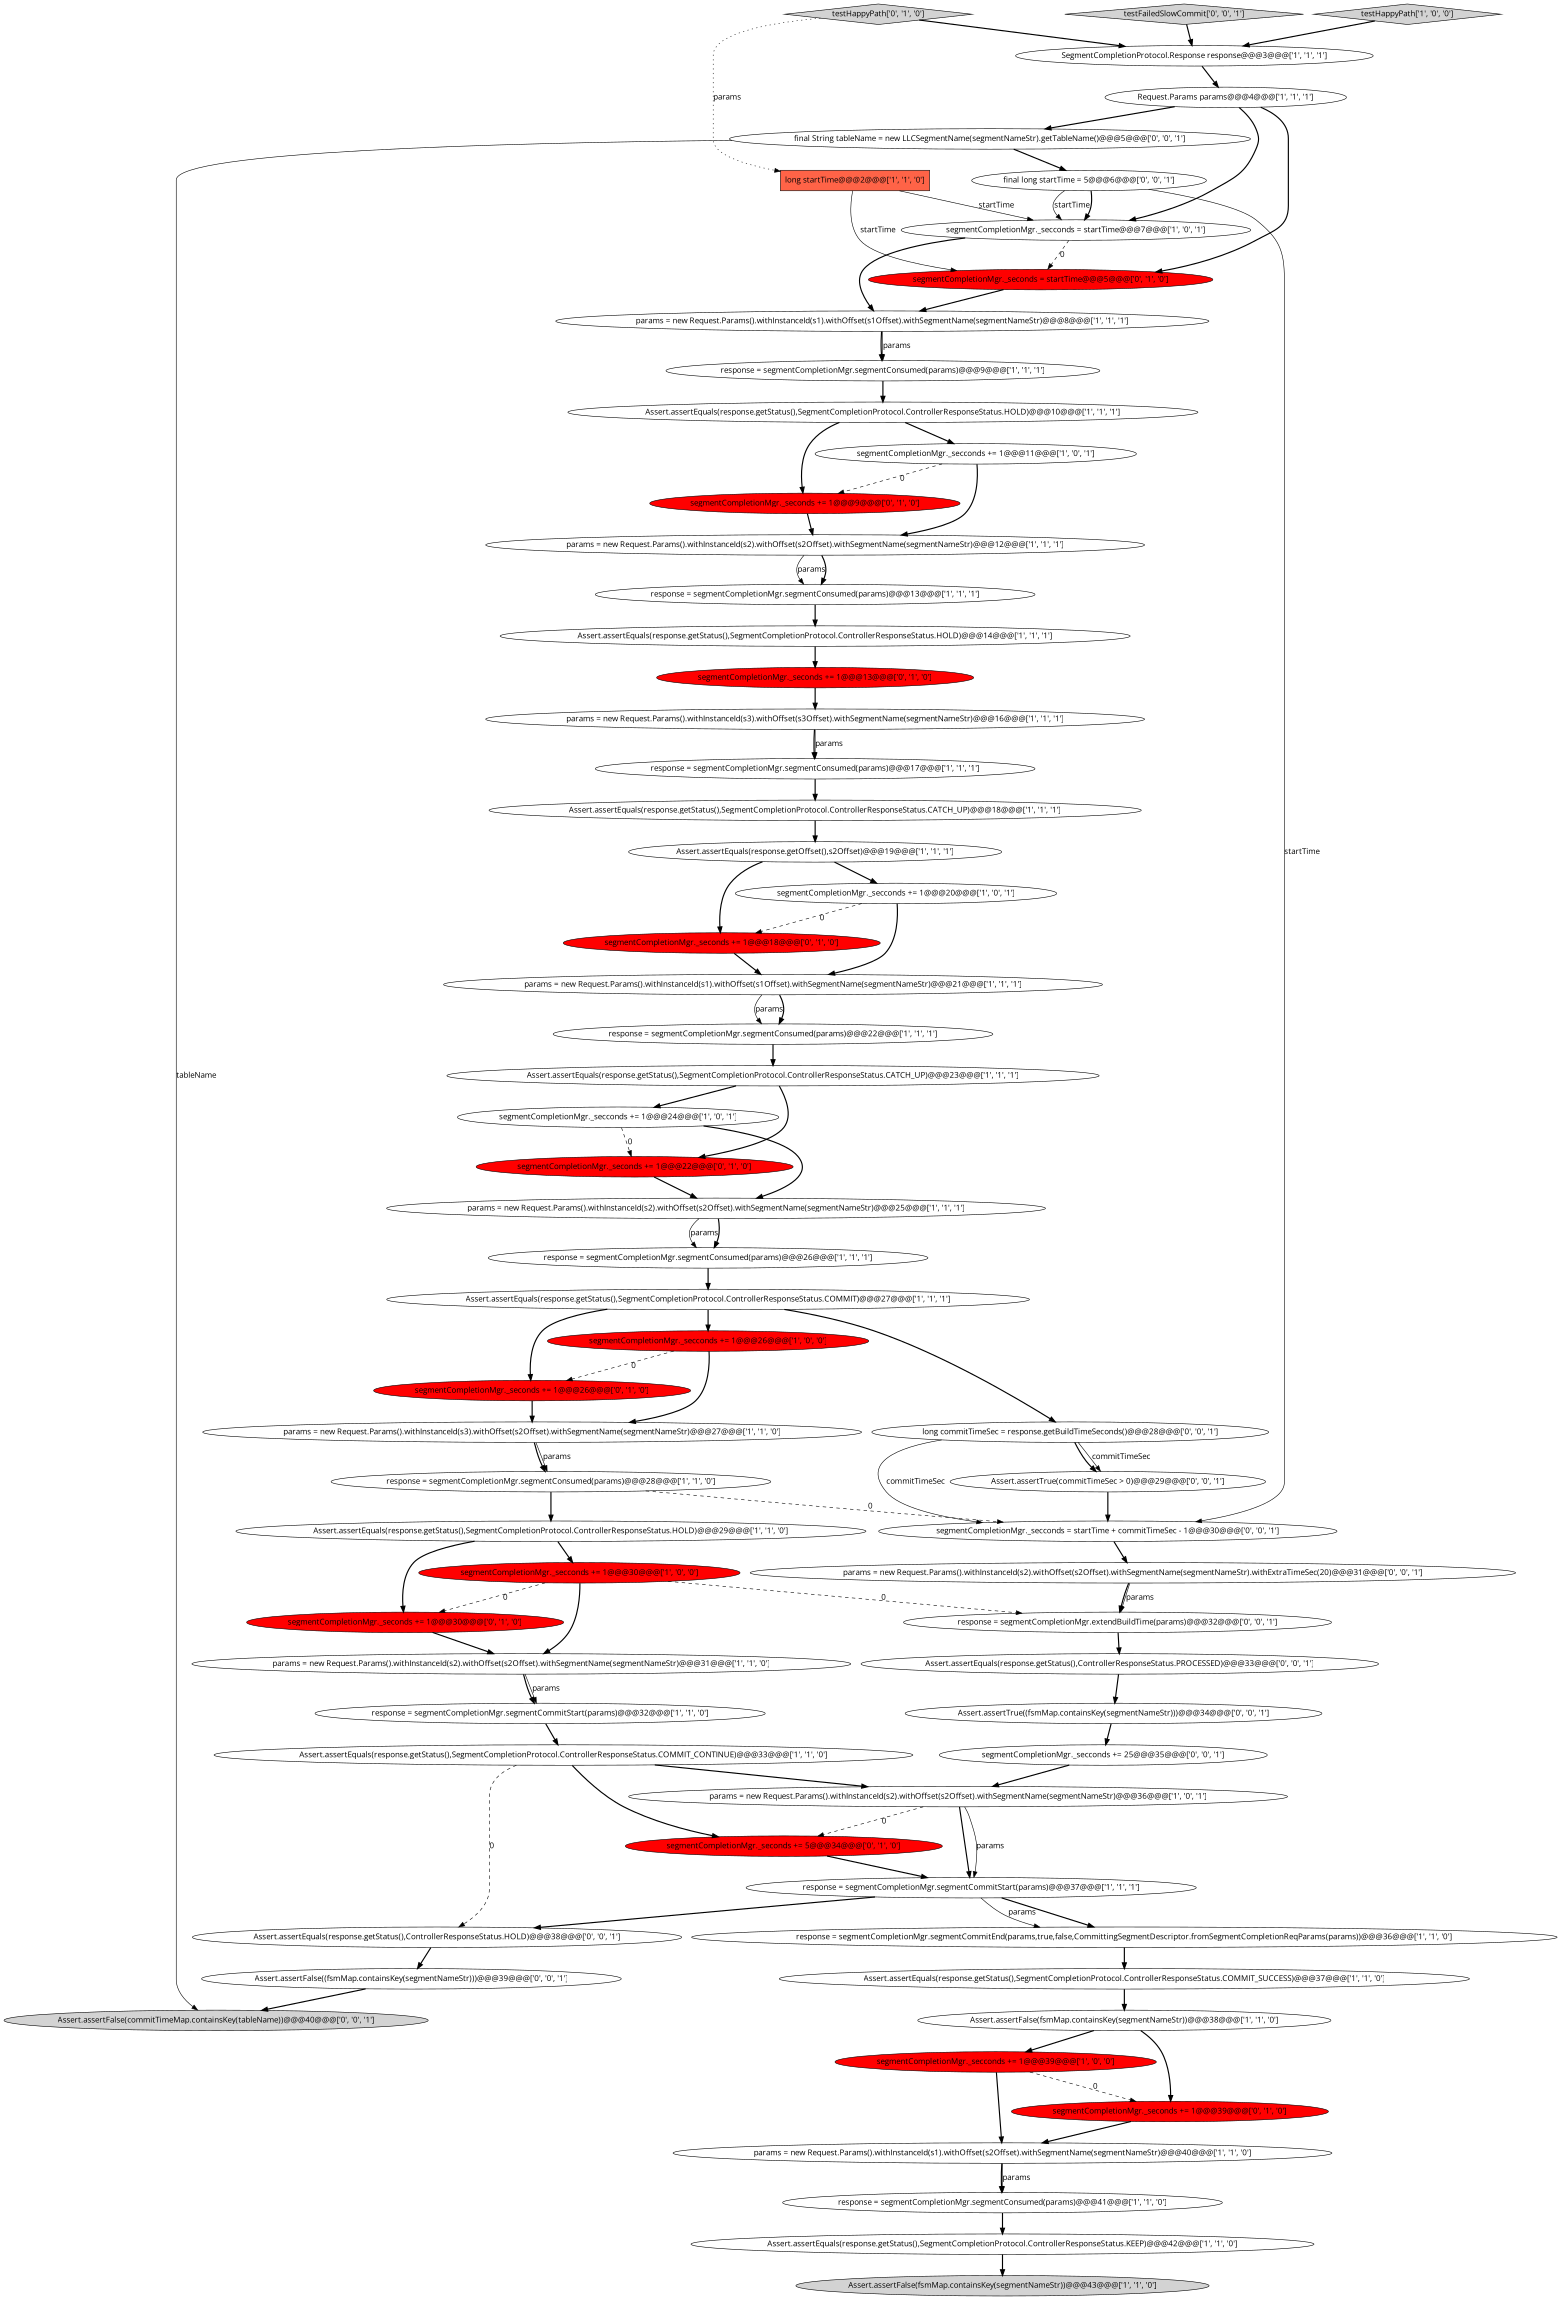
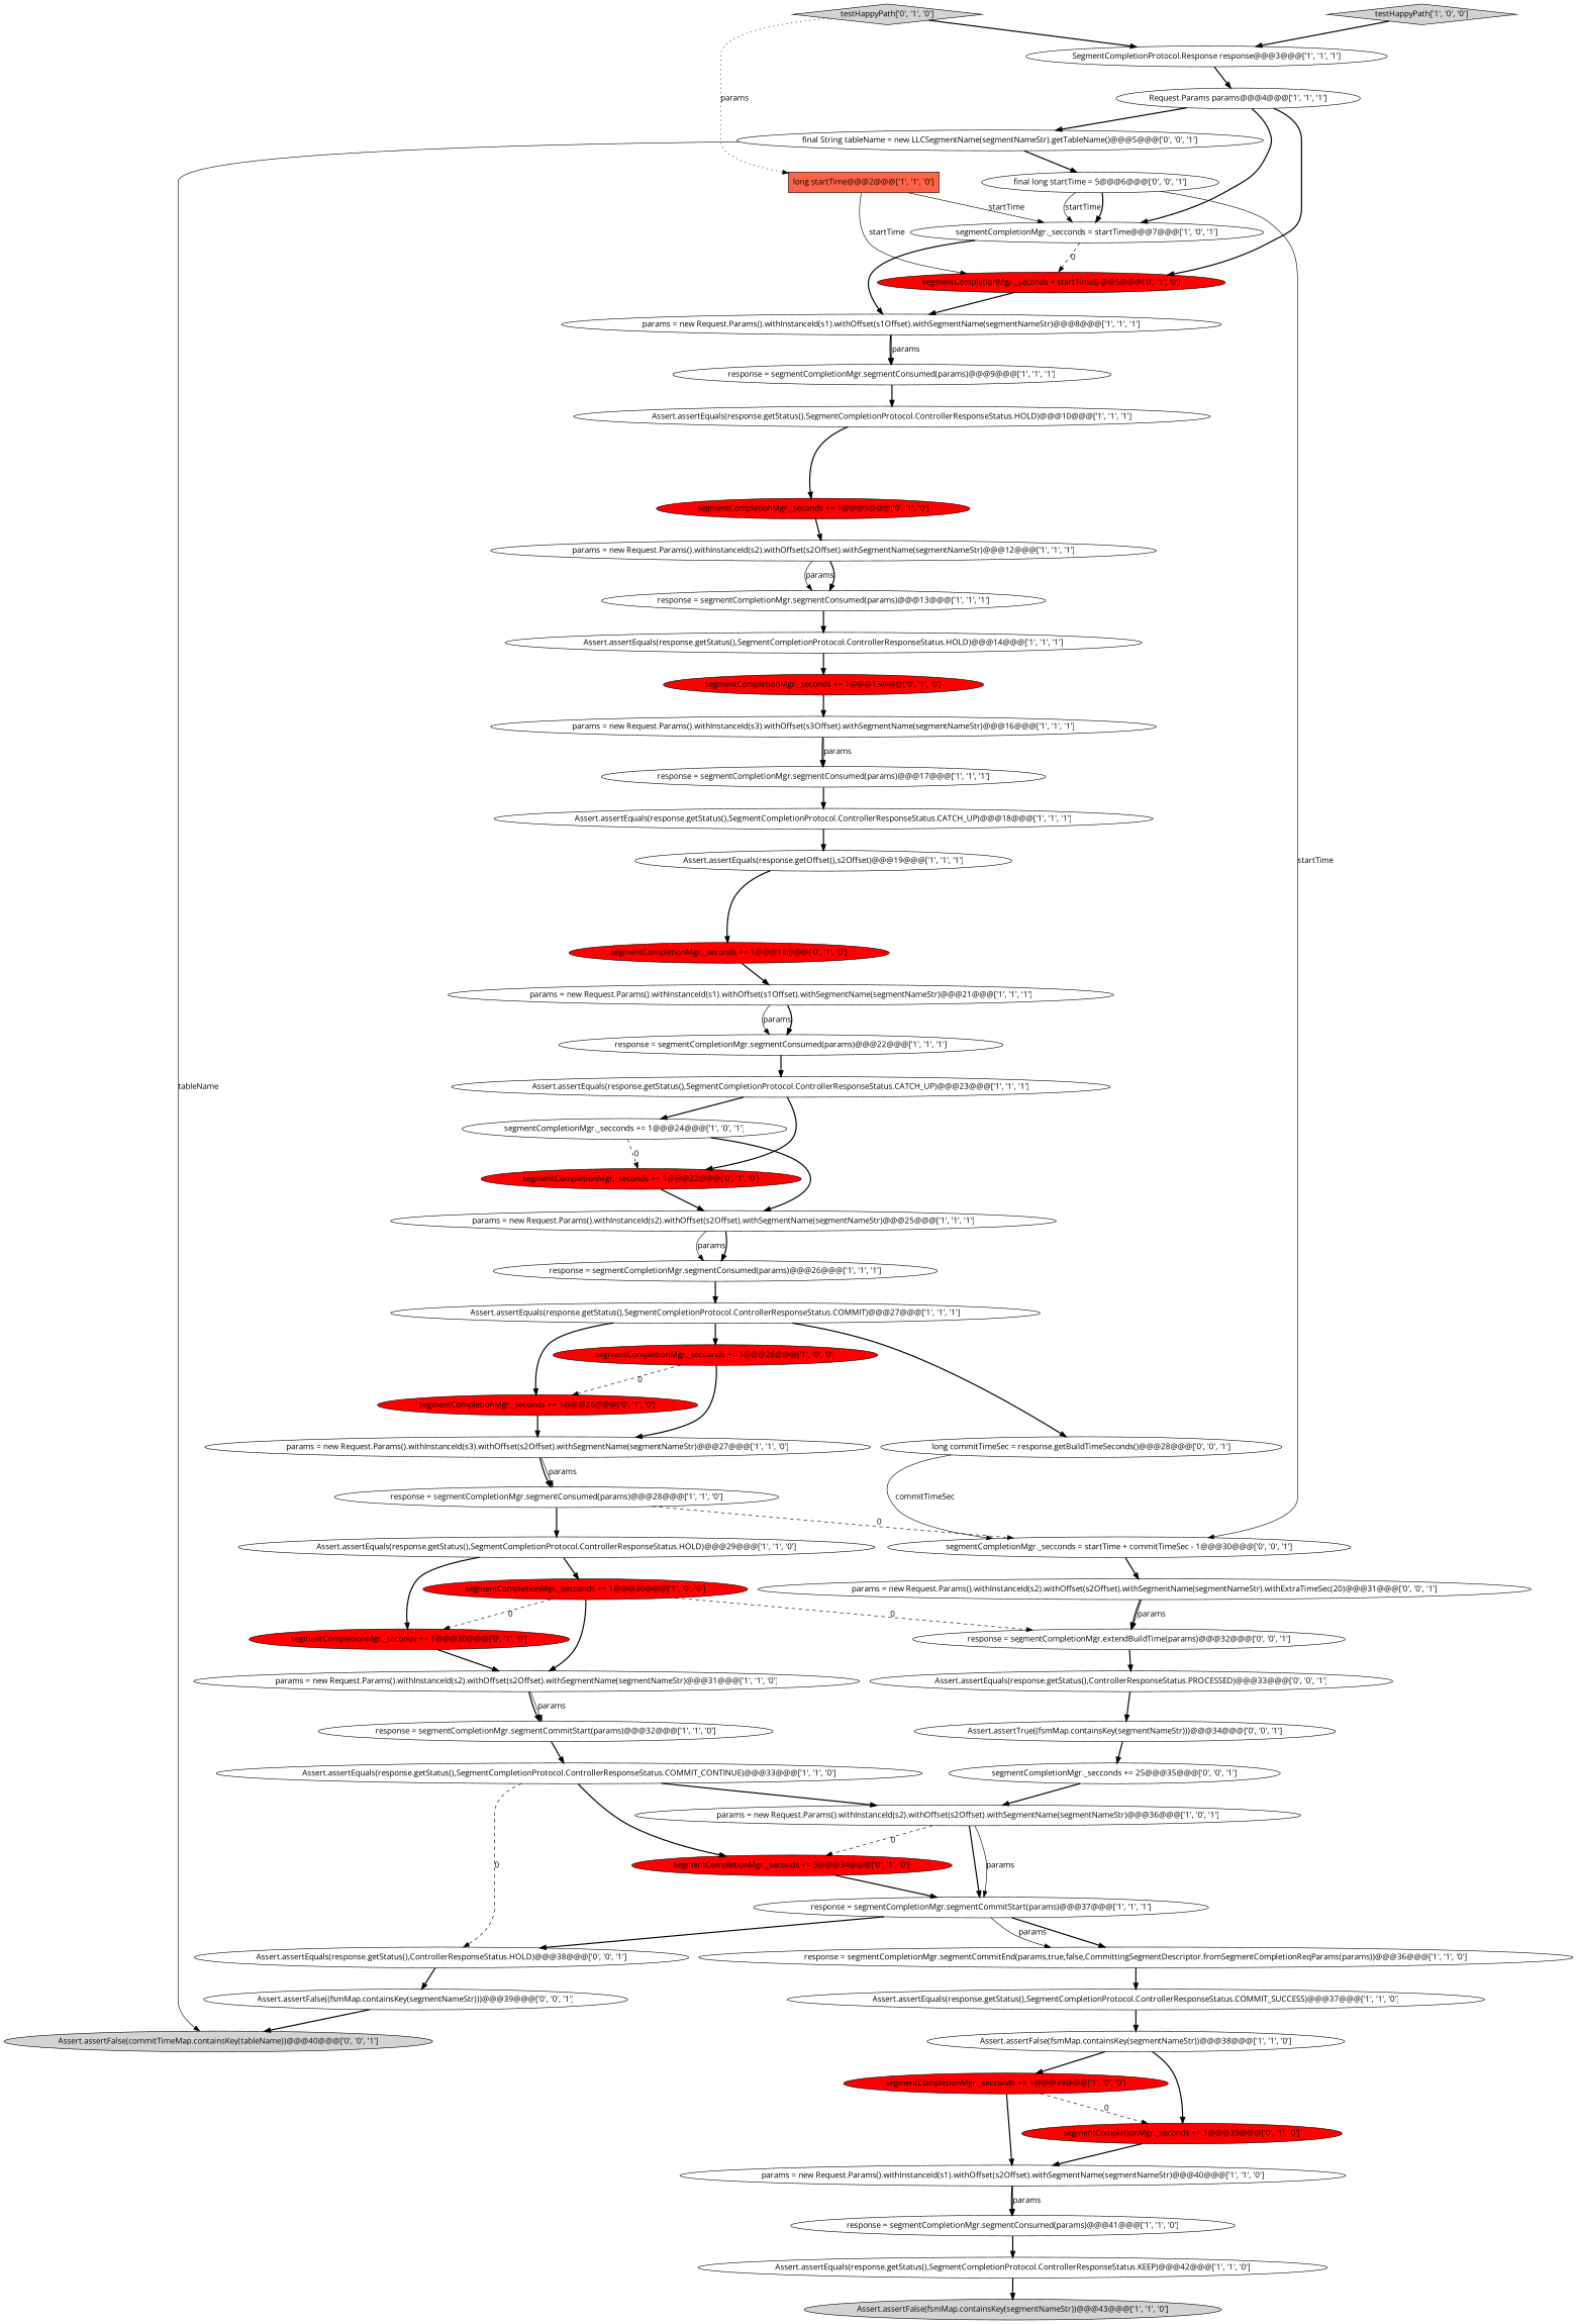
  digraph {
    fontname="Open Sans"
    node [fillcolor=white fontname="Open Sans" shape=ellipse style=filled]
    edge [fontname="Open Sans" style=bold]
    n1 [label="Assert.assertEquals(response.getStatus(),SegmentCompletionProtocol.ControllerResponseStatus.CATCH_UP)@@@18@@@['1', '1', '1']"]
    n2 [label="Assert.assertEquals(response.getOffset(),s2Offset)@@@19@@@['1', '1', '1']"]
    n3 [fillcolor=red label="segmentCompletionMgr._seconds += 1@@@18@@@['0', '1', '0']"]
-   n4 [label="segmentCompletionMgr._secconds += 1@@@20@@@['1', '0', '1']"]
    n5 [fillcolor=lightgray label="Assert.assertFalse(commitTimeMap.containsKey(tableName))@@@40@@@['0', '0', '1']"]
    n6 [label="params = new Request.Params().withInstanceId(s1).withOffset(s1Offset).withSegmentName(segmentNameStr)@@@8@@@['1', '1', '1']"]
    n7 [label="response = segmentCompletionMgr.segmentConsumed(params)@@@9@@@['1', '1', '1']"]
    n8 [label="Assert.assertEquals(response.getStatus(),SegmentCompletionProtocol.ControllerResponseStatus.HOLD)@@@10@@@['1', '1', '1']"]
    n9 [label="segmentCompletionMgr._secconds += 25@@@35@@@['0', '0', '1']"]
    n10 [label="params = new Request.Params().withInstanceId(s2).withOffset(s2Offset).withSegmentName(segmentNameStr)@@@36@@@['1', '0', '1']"]
    n11 [label="response = segmentCompletionMgr.segmentCommitStart(params)@@@37@@@['1', '1', '1']"]
    n12 [fillcolor=red label="segmentCompletionMgr._seconds += 5@@@34@@@['0', '1', '0']"]
    n13 [fillcolor=red label="segmentCompletionMgr._seconds += 1@@@22@@@['0', '1', '0']"]
    n14 [label="params = new Request.Params().withInstanceId(s2).withOffset(s2Offset).withSegmentName(segmentNameStr)@@@25@@@['1', '1', '1']"]
    n15 [label="response = segmentCompletionMgr.segmentConsumed(params)@@@26@@@['1', '1', '1']"]
    n16 [label="Assert.assertEquals(response.getStatus(),SegmentCompletionProtocol.ControllerResponseStatus.HOLD)@@@14@@@['1', '1', '1']"]
    n17 [fillcolor=red label="segmentCompletionMgr._seconds += 1@@@13@@@['0', '1', '0']"]
    n18 [label="params = new Request.Params().withInstanceId(s3).withOffset(s3Offset).withSegmentName(segmentNameStr)@@@16@@@['1', '1', '1']"]
    n19 [label="response = segmentCompletionMgr.segmentCommitStart(params)@@@32@@@['1', '1', '0']"]
    n20 [label="Assert.assertEquals(response.getStatus(),SegmentCompletionProtocol.ControllerResponseStatus.COMMIT_CONTINUE)@@@33@@@['1', '1', '0']"]
    n21 [label="Assert.assertEquals(response.getStatus(),ControllerResponseStatus.HOLD)@@@38@@@['0', '0', '1']"]
    n22 [label="Assert.assertEquals(response.getStatus(),SegmentCompletionProtocol.ControllerResponseStatus.COMMIT)@@@27@@@['1', '1', '1']"]
    n23 [fillcolor=red label="segmentCompletionMgr._seconds += 1@@@26@@@['0', '1', '0']"]
    n24 [fillcolor=red label="segmentCompletionMgr._secconds += 1@@@26@@@['1', '0', '0']"]
    n25 [label="long commitTimeSec = response.getBuildTimeSeconds()@@@28@@@['0', '0', '1']"]
    n26 [label="segmentCompletionMgr._secconds += 1@@@24@@@['1', '0', '1']"]
    n27 [label="response = segmentCompletionMgr.segmentCommitEnd(params,true,false,CommittingSegmentDescriptor.fromSegmentCompletionReqParams(params))@@@36@@@['1', '1', '0']"]
    n28 [label="Assert.assertFalse((fsmMap.containsKey(segmentNameStr)))@@@39@@@['0', '0', '1']"]
    n29 [label="Assert.assertEquals(response.getStatus(),SegmentCompletionProtocol.ControllerResponseStatus.COMMIT_SUCCESS)@@@37@@@['1', '1', '0']"]
    n30 [fillcolor=red label="segmentCompletionMgr._seconds = startTime@@@5@@@['0', '1', '0']"]
    n31 [label="Assert.assertEquals(response.getStatus(),SegmentCompletionProtocol.ControllerResponseStatus.KEEP)@@@42@@@['1', '1', '0']"]
    n32 [fillcolor=lightgray label="Assert.assertFalse(fsmMap.containsKey(segmentNameStr))@@@43@@@['1', '1', '0']"]
    n33 [fillcolor=red label="segmentCompletionMgr._seconds += 1@@@9@@@['0', '1', '0']"]
-   n34 [label="segmentCompletionMgr._secconds += 1@@@11@@@['1', '0', '1']"]
    n35 [fillcolor=red label="segmentCompletionMgr._secconds += 1@@@30@@@['1', '0', '0']"]
    n36 [label="response = segmentCompletionMgr.extendBuildTime(params)@@@32@@@['0', '0', '1']"]
    n37 [fillcolor=red label="segmentCompletionMgr._seconds += 1@@@30@@@['0', '1', '0']"]
    n38 [label="params = new Request.Params().withInstanceId(s2).withOffset(s2Offset).withSegmentName(segmentNameStr)@@@31@@@['1', '1', '0']"]
    n39 [label="Assert.assertEquals(response.getStatus(),ControllerResponseStatus.PROCESSED)@@@33@@@['0', '0', '1']"]
    n40 [label="response = segmentCompletionMgr.segmentConsumed(params)@@@17@@@['1', '1', '1']"]
    n41 [fillcolor=lightgray label="testHappyPath['1', '0', '0']" shape=diamond]
    n42 [label="SegmentCompletionProtocol.Response response@@@3@@@['1', '1', '1']"]
    n43 [label="Request.Params params@@@4@@@['1', '1', '1']"]
    n44 [fillcolor=tomato label="long startTime@@@2@@@['1', '1', '0']" shape=box]
    n45 [label="segmentCompletionMgr._secconds = startTime@@@7@@@['1', '0', '1']"]
    n46 [label="Assert.assertEquals(response.getStatus(),SegmentCompletionProtocol.ControllerResponseStatus.CATCH_UP)@@@23@@@['1', '1', '1']"]
    n47 [label="params = new Request.Params().withInstanceId(s2).withOffset(s2Offset).withSegmentName(segmentNameStr).withExtraTimeSec(20)@@@31@@@['0', '0', '1']"]
    n48 [label="final String tableName = new LLCSegmentName(segmentNameStr).getTableName()@@@5@@@['0', '0', '1']"]
    n49 [label="Assert.assertTrue((fsmMap.containsKey(segmentNameStr)))@@@34@@@['0', '0', '1']"]
    n50 [label="Assert.assertFalse(fsmMap.containsKey(segmentNameStr))@@@38@@@['1', '1', '0']"]
    n51 [label="params = new Request.Params().withInstanceId(s2).withOffset(s2Offset).withSegmentName(segmentNameStr)@@@12@@@['1', '1', '1']"]
    n52 [label="params = new Request.Params().withInstanceId(s1).withOffset(s1Offset).withSegmentName(segmentNameStr)@@@21@@@['1', '1', '1']"]
    n53 [label="response = segmentCompletionMgr.segmentConsumed(params)@@@22@@@['1', '1', '1']"]
    n54 [label="response = segmentCompletionMgr.segmentConsumed(params)@@@13@@@['1', '1', '1']"]
    n55 [label="response = segmentCompletionMgr.segmentConsumed(params)@@@41@@@['1', '1', '0']"]
-   n56 [fillcolor=lightgray label="testFailedSlowCommit['0', '0', '1']" shape=diamond]
-   n57 [label="Assert.assertTrue(commitTimeSec > 0)@@@29@@@['0', '0', '1']"]
    n58 [label="segmentCompletionMgr._secconds = startTime + commitTimeSec - 1@@@30@@@['0', '0', '1']"]
    n59 [label="params = new Request.Params().withInstanceId(s3).withOffset(s2Offset).withSegmentName(segmentNameStr)@@@27@@@['1', '1', '0']"]
    n60 [label="response = segmentCompletionMgr.segmentConsumed(params)@@@28@@@['1', '1', '0']"]
    n61 [fillcolor=red label="segmentCompletionMgr._secconds += 1@@@39@@@['1', '0', '0']"]
    n62 [label="params = new Request.Params().withInstanceId(s1).withOffset(s2Offset).withSegmentName(segmentNameStr)@@@40@@@['1', '1', '0']"]
    n63 [fillcolor=red label="segmentCompletionMgr._seconds += 1@@@39@@@['0', '1', '0']"]
    n64 [label="Assert.assertEquals(response.getStatus(),SegmentCompletionProtocol.ControllerResponseStatus.HOLD)@@@29@@@['1', '1', '0']"]
    n65 [fillcolor=lightgray label="testHappyPath['0', '1', '0']" shape=diamond]
    n66 [label="final long startTime = 5@@@6@@@['0', '0', '1']"]
    n1 -> n2
    n2 -> n3
-   n2 -> n4
    n3 -> n52
-   n4 -> n3 [label=0 style=dashed]
-   n4 -> n52
    n6 -> n7
    n6 -> n7 [label=params style=solid]
    n7 -> n8
    n8 -> n33
-   n8 -> n34
    n9 -> n10
    n10 -> n11
    n10 -> n11 [label=params style=solid]
    n10 -> n12 [label=0 style=dashed]
    n11 -> n21
    n11 -> n27
    n11 -> n27 [label=params style=solid]
    n12 -> n11
    n13 -> n14
    n14 -> n15 [label=params style=solid]
    n14 -> n15
    n15 -> n22
    n16 -> n17
    n17 -> n18
    n18 -> n40
    n18 -> n40 [label=params style=solid]
    n19 -> n20
    n20 -> n10
    n20 -> n12
    n20 -> n21 [label=0 style=dashed]
    n21 -> n28
    n22 -> n23
    n22 -> n24
    n22 -> n25
    n23 -> n59
    n24 -> n23 [label=0 style=dashed]
    n24 -> n59
-   n25 -> n57
-   n25 -> n57 [label=commitTimeSec style=solid]
    n25 -> n58 [label=commitTimeSec style=solid]
    n26 -> n13 [label=0 style=dashed]
    n26 -> n14
    n27 -> n29
    n28 -> n5
    n29 -> n50
    n30 -> n6
    n31 -> n32
    n33 -> n51
-   n34 -> n33 [label=0 style=dashed]
-   n34 -> n51
    n35 -> n36 [label=0 style=dashed]
    n35 -> n37 [label=0 style=dashed]
    n35 -> n38
    n36 -> n39
    n37 -> n38
    n38 -> n19 [label=params style=solid]
    n38 -> n19
    n39 -> n49
    n40 -> n1
    n41 -> n42
    n42 -> n43
    n43 -> n30
    n43 -> n45
    n43 -> n48
    n44 -> n30 [label=startTime style=solid]
    n44 -> n45 [label=startTime style=solid]
    n45 -> n6
    n45 -> n30 [label=0 style=dashed]
    n46 -> n13
    n46 -> n26
    n47 -> n36
    n47 -> n36 [label=params style=solid]
    n48 -> n5 [label=tableName style=solid]
    n48 -> n66
    n49 -> n9
    n50 -> n61
    n50 -> n63
    n51 -> n54 [label=params style=solid]
    n51 -> n54
    n52 -> n53 [label=params style=solid]
    n52 -> n53
    n53 -> n46
    n54 -> n16
    n55 -> n31
-   n56 -> n42
-   n57 -> n58
    n58 -> n47
    n59 -> n60 [label=params style=solid]
    n59 -> n60
    n60 -> n58 [label=0 style=dashed]
    n60 -> n64
    n61 -> n62
    n61 -> n63 [label=0 style=dashed]
    n62 -> n55
    n62 -> n55 [label=params style=solid]
    n63 -> n62
    n64 -> n35
    n64 -> n37
    n65 -> n42
    n65 -> n44 [label=params style=dotted]
    n66 -> n45 [label=startTime style=solid]
    n66 -> n45
    n66 -> n58 [label=startTime style=solid]
  }
